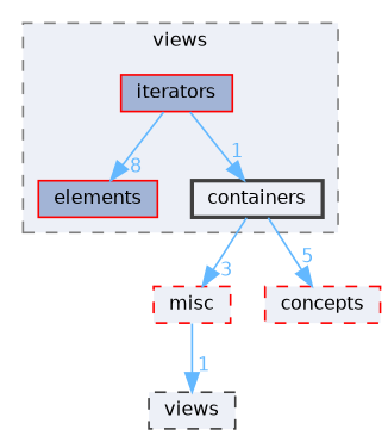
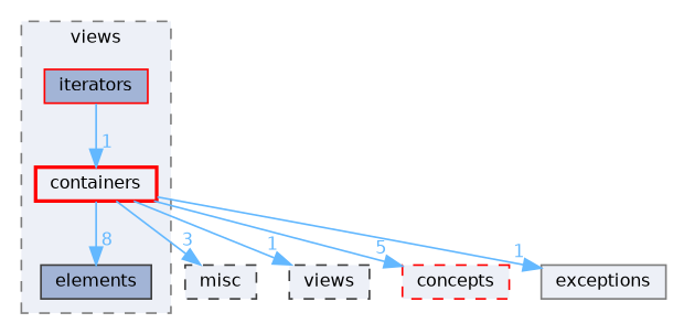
  digraph {
    compound=true
    fontname="DejaVu Sans"
    node [color=red fillcolor="#edf0f7" fontname="DejaVu Sans" fontsize=10 shape=box style=filled]
    edge [color=steelblue1 fontcolor=steelblue1 fontname="DejaVu Sans" fontsize=10 headlabel=1 labeldistance=1.5 labelfontname=Helvetica labelfontsize=10]
    n1 [fillcolor="#a2b4d6" height=0.2 label=iterators width=0.4]
-   n2 [fillcolor="#a2b4d6" height=0.2 label=elements width=0.4]
-   n3 [color=grey25 height=0.2 label=containers style="filled,bold" width=0.4]
-   n4 [height=0.2 label=misc style="filled,dashed" width=0.4]
+   n2 [color=grey25 fillcolor="#a2b4d6" height=0.2 label=elements width=0.4]
+   n3 [height=0.2 label=containers style="filled,bold" width=0.4]
+   n4 [color=grey25 height=0.2 label=misc style="filled,dashed" width=0.4]
    n5 [color=grey25 height=0.2 label=views style="filled,dashed" width=0.4]
    n6 [height=0.2 label=concepts style="filled,dashed" width=0.4]
+   n7 [color=grey50 height=0.2 label=exceptions width=0.4]
    subgraph cluster_1 {
      bgcolor="#edf0f7"
      fontsize=10
      label=views
      pencolor=grey50
      style="filled,dashed"
      n1
      n2
      n3
    }
    n1 -> n3
-   n1 -> n2 [headlabel=8]
+   n3 -> n2 [headlabel=8]
    n3 -> n4 [headlabel=3]
-   n4 -> n5
+   n3 -> n5
    n3 -> n6 [headlabel=5]
+   n3 -> n7
  }
